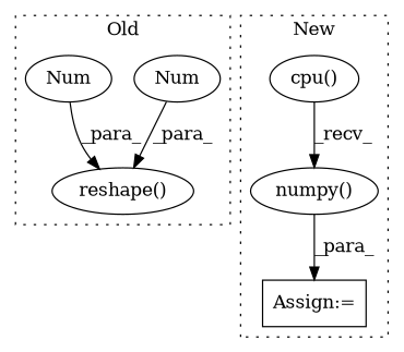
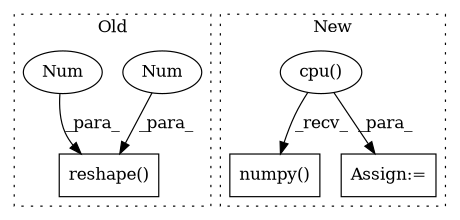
  digraph {
    node [a=75 l=3 s=2171 shape=box]
-   n1 [l="29,1" label="reshape()" s="1994,2029" shape=ellipse]
+   n1 [l="29,1" label="reshape()" s="1994,2029"]
    n2 [a=76 l=1 label=Num s=2023 shape=ellipse]
    n3 [a=76 label=Num s=2026 shape=ellipse]
-   n4 [l=43 label="numpy()" shape=ellipse]
+   n4 [l=43 label="numpy()"]
    n5 [l=19 label="cpu()" shape=ellipse]
    n6 [a=68 label="Assign:=" s=2168]
    subgraph cluster_1 {
      label=Old
      style=dotted
      n1
      n2
      n3
    }
    subgraph cluster_2 {
      label=New
      style=dotted
      n4
      n5
      n6
    }
    n2 -> n1 [label=_para_]
    n3 -> n1 [label=_para_]
-   n4 -> n6 [label=_para_]
+   n5 -> n6 [label=_para_]
    n5 -> n4 [label=_recv_]
  }
